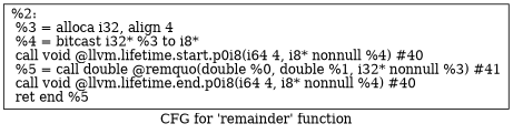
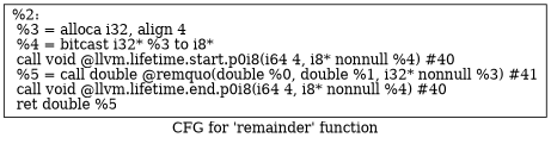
  digraph {
    label="CFG for 'remainder' function"
-   n1 [label="{%2:\l  %3 = alloca i32, align 4\l  %4 = bitcast i32* %3 to i8*\l  call void @llvm.lifetime.start.p0i8(i64 4, i8* nonnull %4) #40\l  %5 = call double @remquo(double %0, double %1, i32* nonnull %3) #41\l  call void @llvm.lifetime.end.p0i8(i64 4, i8* nonnull %4) #40\l  ret end %5\l}" shape=record]
+   n1 [label="{%2:\l  %3 = alloca i32, align 4\l  %4 = bitcast i32* %3 to i8*\l  call void @llvm.lifetime.start.p0i8(i64 4, i8* nonnull %4) #40\l  %5 = call double @remquo(double %0, double %1, i32* nonnull %3) #41\l  call void @llvm.lifetime.end.p0i8(i64 4, i8* nonnull %4) #40\l  ret double %5\l}" shape=record]
  }
